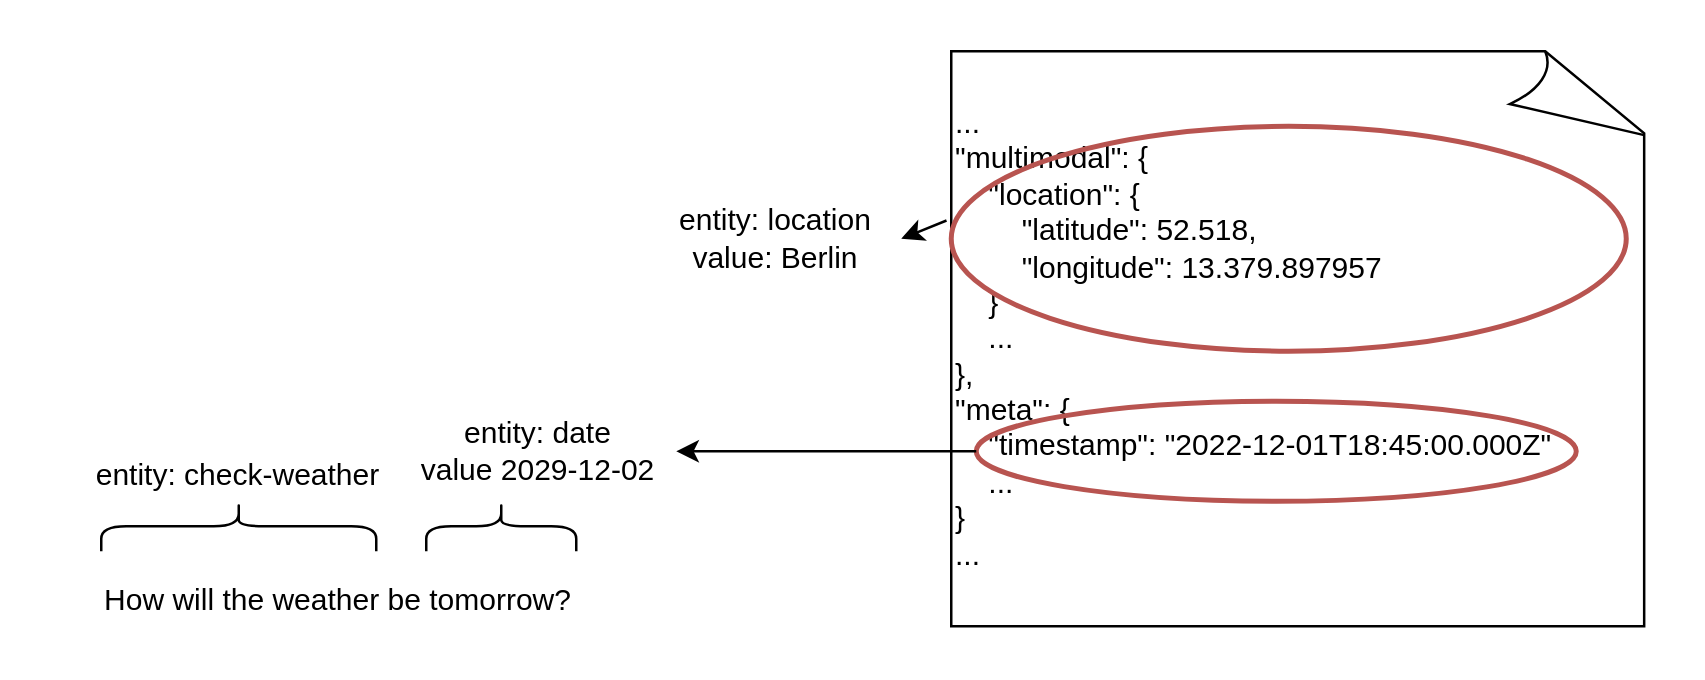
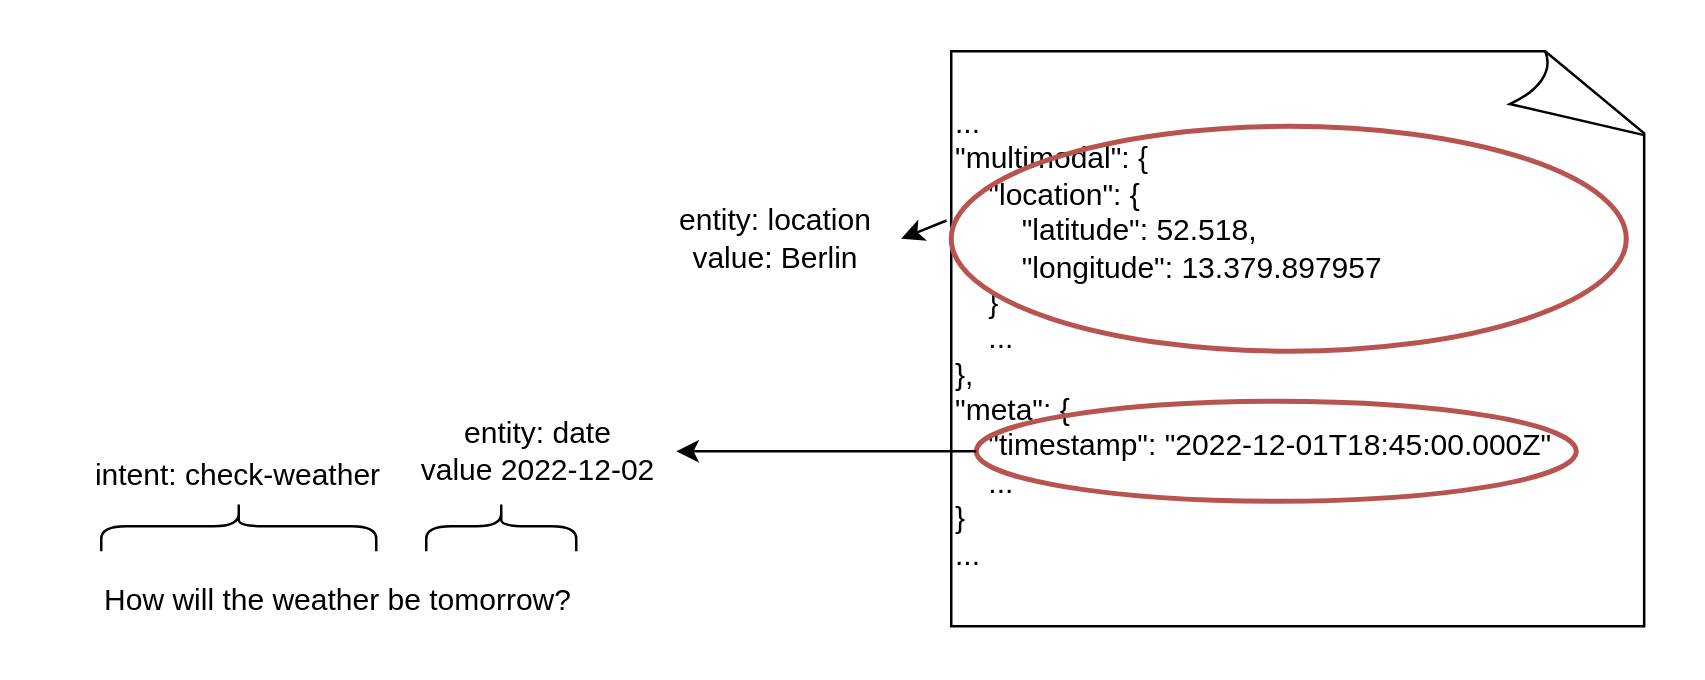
  <mxCell id="0" />
  <mxCell id="1" parent="0" />
  <mxCell id="2" value="How will the weather be tomorrow?" style="text;html=1;strokeColor=none;fillColor=none;align=center;verticalAlign=middle;whiteSpace=wrap;overflow=hidden;" vertex="1" parent="1"><mxGeometry x="20" y="230" width="230" height="20" as="geometry" /></mxCell>
  <mxCell id="3" value="" style="shape=curlyBracket;whiteSpace=wrap;html=1;rounded=1;flipH=1;labelPosition=right;verticalLabelPosition=middle;align=left;verticalAlign=middle;direction=south;" vertex="1" parent="1"><mxGeometry x="40" y="200" width="110" height="20" as="geometry" /></mxCell>
- <mxCell id="4" value="entity: check-weather" style="text;html=1;strokeColor=none;fillColor=none;align=center;verticalAlign=middle;whiteSpace=wrap;overflow=hidden;" vertex="1" parent="1"><mxGeometry x="30" y="180" width="130" height="20" as="geometry" /></mxCell>
+ <mxCell id="4" value="intent: check-weather" style="text;html=1;strokeColor=none;fillColor=none;align=center;verticalAlign=middle;whiteSpace=wrap;overflow=hidden;" vertex="1" parent="1"><mxGeometry x="30" y="180" width="130" height="20" as="geometry" /></mxCell>
  <mxCell id="5" value="" style="shape=curlyBracket;whiteSpace=wrap;html=1;rounded=1;flipH=1;labelPosition=right;verticalLabelPosition=middle;align=left;verticalAlign=middle;direction=south;" vertex="1" parent="1"><mxGeometry x="170" y="200" width="60" height="20" as="geometry" /></mxCell>
- <mxCell id="6" value="entity: date&lt;br&gt;value&amp;nbsp;2029-12-02" style="text;html=1;strokeColor=none;fillColor=none;align=center;verticalAlign=middle;whiteSpace=wrap;overflow=hidden;" vertex="1" parent="1"><mxGeometry x="160" y="160" width="110" height="40" as="geometry" /></mxCell>
+ <mxCell id="6" value="entity: date&lt;br&gt;value&amp;nbsp;2022-12-02" style="text;html=1;strokeColor=none;fillColor=none;align=center;verticalAlign=middle;whiteSpace=wrap;overflow=hidden;" vertex="1" parent="1"><mxGeometry x="160" y="160" width="110" height="40" as="geometry" /></mxCell>
  <mxCell id="7" value="&lt;div&gt;...&lt;br&gt;&lt;/div&gt;&lt;div&gt;&quot;multimodal&quot;: {&lt;/div&gt;&lt;div&gt;&amp;nbsp; &amp;nbsp; &quot;location&quot;: {&lt;/div&gt;&lt;div&gt;&lt;span style=&quot;&quot;&gt;&lt;/span&gt;&amp;nbsp; &amp;nbsp; &amp;nbsp; &amp;nbsp; &quot;latitude&quot;: 52.518,&lt;/div&gt;&lt;div&gt;&lt;span style=&quot;&quot;&gt;&lt;/span&gt;&amp;nbsp; &amp;nbsp; &amp;nbsp; &amp;nbsp; &quot;longitude&quot;: 13.379.897957&lt;/div&gt;&lt;div&gt;&lt;span style=&quot;&quot;&gt;&lt;/span&gt;&amp;nbsp; &amp;nbsp; }&lt;/div&gt;&lt;div&gt;&lt;span style=&quot;&quot;&gt;&lt;/span&gt;&amp;nbsp; &amp;nbsp; ...&lt;/div&gt;&lt;div&gt;&lt;span style=&quot;&quot;&gt;&#09;&lt;/span&gt;},&lt;/div&gt;&lt;div&gt;&lt;span style=&quot;&quot;&gt;&#09;&lt;/span&gt;&quot;meta&quot;: {&lt;/div&gt;&lt;div&gt;&lt;span style=&quot;&quot;&gt;&lt;/span&gt;&amp;nbsp; &amp;nbsp; &quot;timestamp&quot;: &quot;2022-12-01T18:45:00.000Z&quot;&lt;/div&gt;&lt;div&gt;&lt;span style=&quot;&quot;&gt;&lt;/span&gt;&amp;nbsp; &amp;nbsp; ...&lt;/div&gt;&lt;div&gt;&lt;span style=&quot;&quot;&gt;&#09;&lt;/span&gt;}&lt;/div&gt;&lt;div&gt;...&lt;br&gt;&lt;/div&gt;" style="whiteSpace=wrap;html=1;shape=mxgraph.basic.document;align=left;" vertex="1" parent="1"><mxGeometry x="380" y="20" width="280" height="230" as="geometry" /></mxCell>
  <mxCell id="8" value="" style="ellipse;whiteSpace=wrap;html=1;fillColor=none;strokeColor=#b85450;strokeWidth=2;" vertex="1" parent="1"><mxGeometry x="390" y="160" width="240" height="40" as="geometry" /></mxCell>
  <mxCell id="9" value="entity: location&lt;br&gt;value: Berlin" style="text;html=1;strokeColor=none;fillColor=none;align=center;verticalAlign=middle;whiteSpace=wrap;overflow=hidden;" vertex="1" parent="1"><mxGeometry x="260" y="75" width="100" height="40" as="geometry" /></mxCell>
  <mxCell id="10" value="" style="ellipse;whiteSpace=wrap;html=1;fillColor=none;strokeColor=#b85450;strokeWidth=2;" vertex="1" parent="1"><mxGeometry x="380" y="50" width="270" height="90" as="geometry" /></mxCell>
  <mxCell id="11" value="" style="endArrow=classic;html=1;rounded=0;entryX=1;entryY=0.5;entryDx=0;entryDy=0;exitX=-0.007;exitY=0.419;exitDx=0;exitDy=0;exitPerimeter=0;" edge="1" parent="1" source="10" target="9"><mxGeometry width="50" height="50" relative="1" as="geometry"><mxPoint x="230" y="310" as="sourcePoint" /><mxPoint x="280" y="260" as="targetPoint" /></mxGeometry></mxCell>
  <mxCell id="12" value="" style="endArrow=classic;html=1;rounded=0;entryX=1;entryY=0.5;entryDx=0;entryDy=0;exitX=0;exitY=0.5;exitDx=0;exitDy=0;" edge="1" parent="1" source="8" target="6"><mxGeometry width="50" height="50" relative="1" as="geometry"><mxPoint x="230" y="340" as="sourcePoint" /><mxPoint x="280" y="290" as="targetPoint" /></mxGeometry></mxCell>
